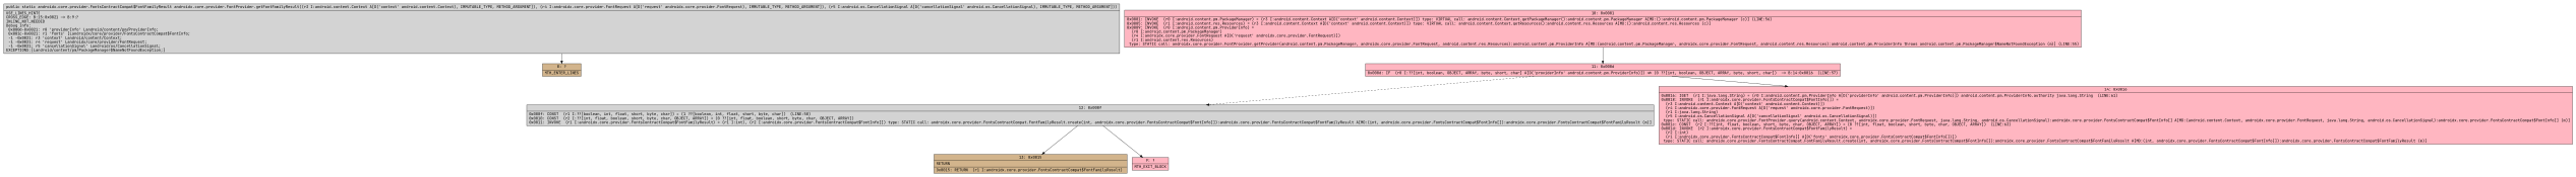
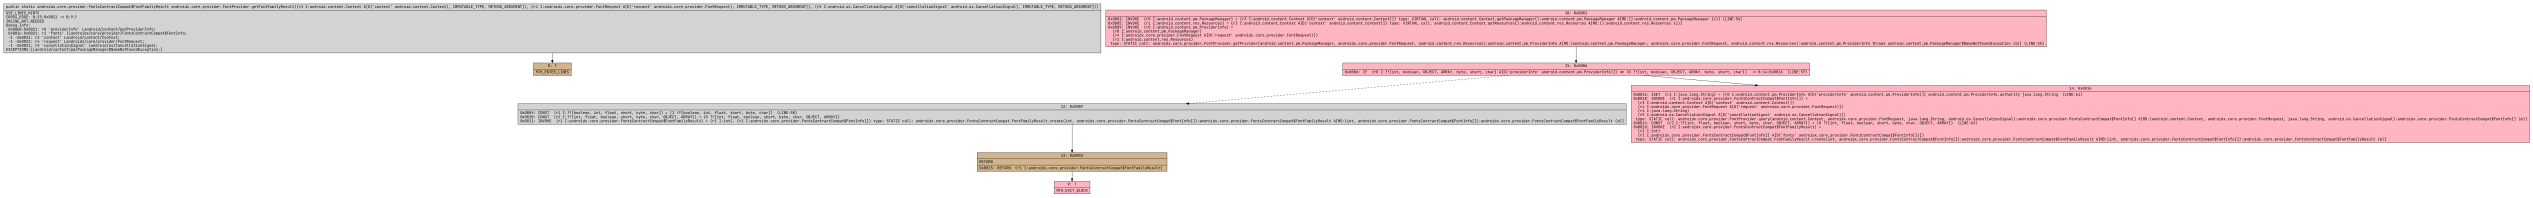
  digraph {
    fontname="JetBrains Mono"
    node [fillcolor=lightpink fontname="JetBrains Mono" shape=record style=filled]
    edge [fontname="JetBrains Mono"]
    n1 [fillcolor=tan label="{8\:\ ?|MTH_ENTER_LINES\l}"]
    n2 [label="{10\:\ 0x0001|0x0001: INVOKE  (r0 I:android.content.pm.PackageManager) = (r3 I:android.content.Context A[D('context' android.content.Context)]) type: VIRTUAL call: android.content.Context.getPackageManager():android.content.pm.PackageManager A[MD:():android.content.pm.PackageManager (c)] (LINE:56)\l0x0005: INVOKE  (r1 I:android.content.res.Resources) = (r3 I:android.content.Context A[D('context' android.content.Context)]) type: VIRTUAL call: android.content.Context.getResources():android.content.res.Resources A[MD:():android.content.res.Resources (c)]\l0x0009: INVOKE  (r0 I:android.content.pm.ProviderInfo) = \l  (r0 I:android.content.pm.PackageManager)\l  (r4 I:androidx.core.provider.FontRequest A[D('request' androidx.core.provider.FontRequest)])\l  (r1 I:android.content.res.Resources)\l type: STATIC call: androidx.core.provider.FontProvider.getProvider(android.content.pm.PackageManager, androidx.core.provider.FontRequest, android.content.res.Resources):android.content.pm.ProviderInfo A[MD:(android.content.pm.PackageManager, androidx.core.provider.FontRequest, android.content.res.Resources):android.content.pm.ProviderInfo throws android.content.pm.PackageManager$NameNotFoundException (m)] (LINE:55)\l}"]
    n3 [label="{11\:\ 0x000d|0x000d: IF  (r0 I:??[int, boolean, OBJECT, ARRAY, byte, short, char] A[D('providerInfo' android.content.pm.ProviderInfo)]) != (0 ??[int, boolean, OBJECT, ARRAY, byte, short, char])  \-\> B:14:0x0016  (LINE:57)\l}"]
    n4 [fillcolor=lightgrey label="{12\:\ 0x000f|0x000f: CONST  (r1 I:??[boolean, int, float, short, byte, char]) = (1 ??[boolean, int, float, short, byte, char])  (LINE:58)\l0x0010: CONST  (r2 I:??[int, float, boolean, short, byte, char, OBJECT, ARRAY]) = (0 ??[int, float, boolean, short, byte, char, OBJECT, ARRAY]) \l0x0011: INVOKE  (r1 I:androidx.core.provider.FontsContractCompat$FontFamilyResult) = (r1 I:int), (r2 I:androidx.core.provider.FontsContractCompat$FontInfo[]) type: STATIC call: androidx.core.provider.FontsContractCompat.FontFamilyResult.create(int, androidx.core.provider.FontsContractCompat$FontInfo[]):androidx.core.provider.FontsContractCompat$FontFamilyResult A[MD:(int, androidx.core.provider.FontsContractCompat$FontInfo[]):androidx.core.provider.FontsContractCompat$FontFamilyResult (m)]\l}"]
    n5 [label="{14\:\ 0x0016|0x0016: IGET  (r1 I:java.lang.String) = (r0 I:android.content.pm.ProviderInfo A[D('providerInfo' android.content.pm.ProviderInfo)]) android.content.pm.ProviderInfo.authority java.lang.String  (LINE:61)\l0x0018: INVOKE  (r1 I:androidx.core.provider.FontsContractCompat$FontInfo[]) = \l  (r3 I:android.content.Context A[D('context' android.content.Context)])\l  (r4 I:androidx.core.provider.FontRequest A[D('request' androidx.core.provider.FontRequest)])\l  (r1 I:java.lang.String)\l  (r5 I:android.os.CancellationSignal A[D('cancellationSignal' android.os.CancellationSignal)])\l type: STATIC call: androidx.core.provider.FontProvider.query(android.content.Context, androidx.core.provider.FontRequest, java.lang.String, android.os.CancellationSignal):androidx.core.provider.FontsContractCompat$FontInfo[] A[MD:(android.content.Context, androidx.core.provider.FontRequest, java.lang.String, android.os.CancellationSignal):androidx.core.provider.FontsContractCompat$FontInfo[] (m)]\l0x001c: CONST  (r2 I:??[int, float, boolean, short, byte, char, OBJECT, ARRAY]) = (0 ??[int, float, boolean, short, byte, char, OBJECT, ARRAY])  (LINE:63)\l0x001d: INVOKE  (r2 I:androidx.core.provider.FontsContractCompat$FontFamilyResult) = \l  (r2 I:int)\l  (r1 I:androidx.core.provider.FontsContractCompat$FontInfo[] A[D('fonts' androidx.core.provider.FontsContractCompat$FontInfo[])])\l type: STATIC call: androidx.core.provider.FontsContractCompat.FontFamilyResult.create(int, androidx.core.provider.FontsContractCompat$FontInfo[]):androidx.core.provider.FontsContractCompat$FontFamilyResult A[MD:(int, androidx.core.provider.FontsContractCompat$FontInfo[]):androidx.core.provider.FontsContractCompat$FontFamilyResult (m)]\l}"]
    n6 [fillcolor=tan label="{13\:\ 0x0015|RETURN\l|0x0015: RETURN  (r1 I:androidx.core.provider.FontsContractCompat$FontFamilyResult) \l}"]
    n7 [label="{9\:\ ?|MTH_EXIT_BLOCK\l}"]
    n8 [fillcolor=lightgrey label="{public static androidx.core.provider.FontsContractCompat$FontFamilyResult androidx.core.provider.FontProvider.getFontFamilyResult((r3 I:android.content.Context A[D('context' android.content.Context), IMMUTABLE_TYPE, METHOD_ARGUMENT]), (r4 I:androidx.core.provider.FontRequest A[D('request' androidx.core.provider.FontRequest), IMMUTABLE_TYPE, METHOD_ARGUMENT]), (r5 I:android.os.CancellationSignal A[D('cancellationSignal' android.os.CancellationSignal), IMMUTABLE_TYPE, METHOD_ARGUMENT]))  | USE_LINES_HINTS\lCROSS_EDGE: B:15:0x0021 \-\> B:9:?\lINLINE_NOT_NEEDED\lDebug Info:\l  0x000d\-0x0021: r0 'providerInfo' Landroid\/content\/pm\/ProviderInfo;\l  0x001c\-0x0021: r1 'fonts' [Landroidx\/core\/provider\/FontsContractCompat$FontInfo;\l  \-1 \-0x0021: r3 'context' Landroid\/content\/Context;\l  \-1 \-0x0021: r4 'request' Landroidx\/core\/provider\/FontRequest;\l  \-1 \-0x0021: r5 'cancellationSignal' Landroid\/os\/CancellationSignal;\lEXCEPTIONS:[Landroid\/content\/pm\/PackageManager$NameNotFoundException;]\l}"]
    n2 -> n3
    n3 -> n4 [style=dashed]
    n3 -> n5
    n4 -> n6
-   n4 -> n7
+   n6 -> n7
    n8 -> n1
  }
